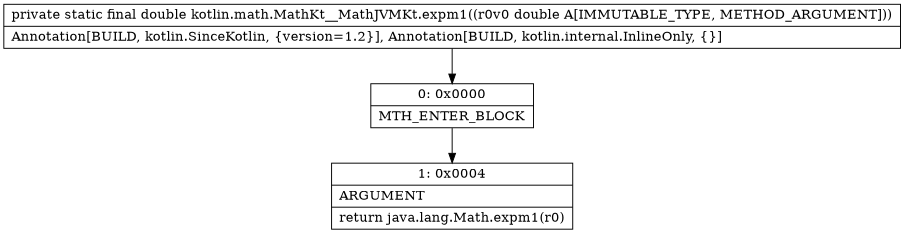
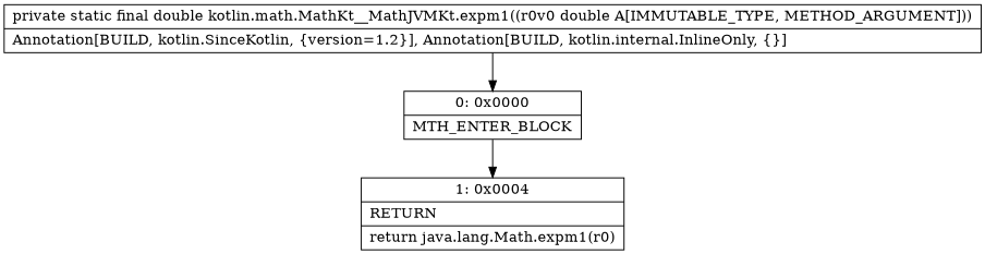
  digraph {
    node [shape=record]
    n1 [label="{0\:\ 0x0000|MTH_ENTER_BLOCK\l}"]
-   n2 [label="{1\:\ 0x0004|ARGUMENT\l|return java.lang.Math.expm1(r0)\l}"]
+   n2 [label="{1\:\ 0x0004|RETURN\l|return java.lang.Math.expm1(r0)\l}"]
    n3 [label="{private static final double kotlin.math.MathKt__MathJVMKt.expm1((r0v0 double A[IMMUTABLE_TYPE, METHOD_ARGUMENT]))  | Annotation[BUILD, kotlin.SinceKotlin, \{version=1.2\}], Annotation[BUILD, kotlin.internal.InlineOnly, \{\}]\l}"]
    n1 -> n2
    n3 -> n1
  }
